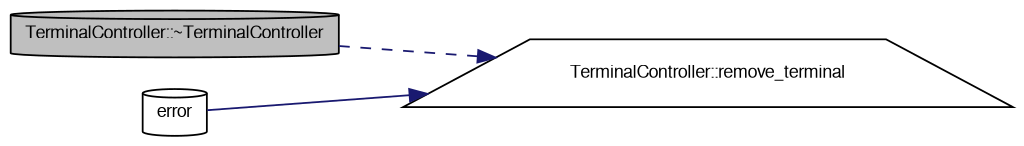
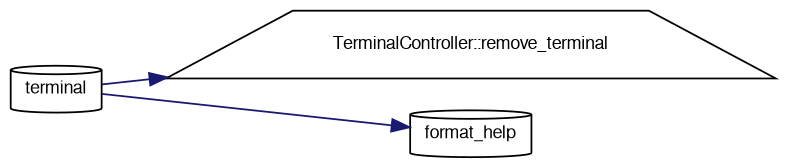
  digraph {
    rankdir=LR
    node [color=black fillcolor=white fontname=FreeSans fontsize=10 shape=cylinder style=filled]
    edge [color=midnightblue fontname=FreeSans fontsize=10 labelfontname=FreeSans labelfontsize=10 style=solid]
-   n1 [fillcolor=grey75 fontcolor=black height=0.2 label="TerminalController::~TerminalController" width=0.4]
    n2 [height=0.2 label="TerminalController::remove_terminal" shape=trapezium width=0.4]
-   n3 [height=0.2 label=error width=0.4]
-   n1 -> n2 [style=dashed]
+   n3 [height=0.2 label=terminal width=0.4]
+   n4 [height=0.2 label=format_help width=0.4]
    n3 -> n2
+   n3 -> n4
  }
